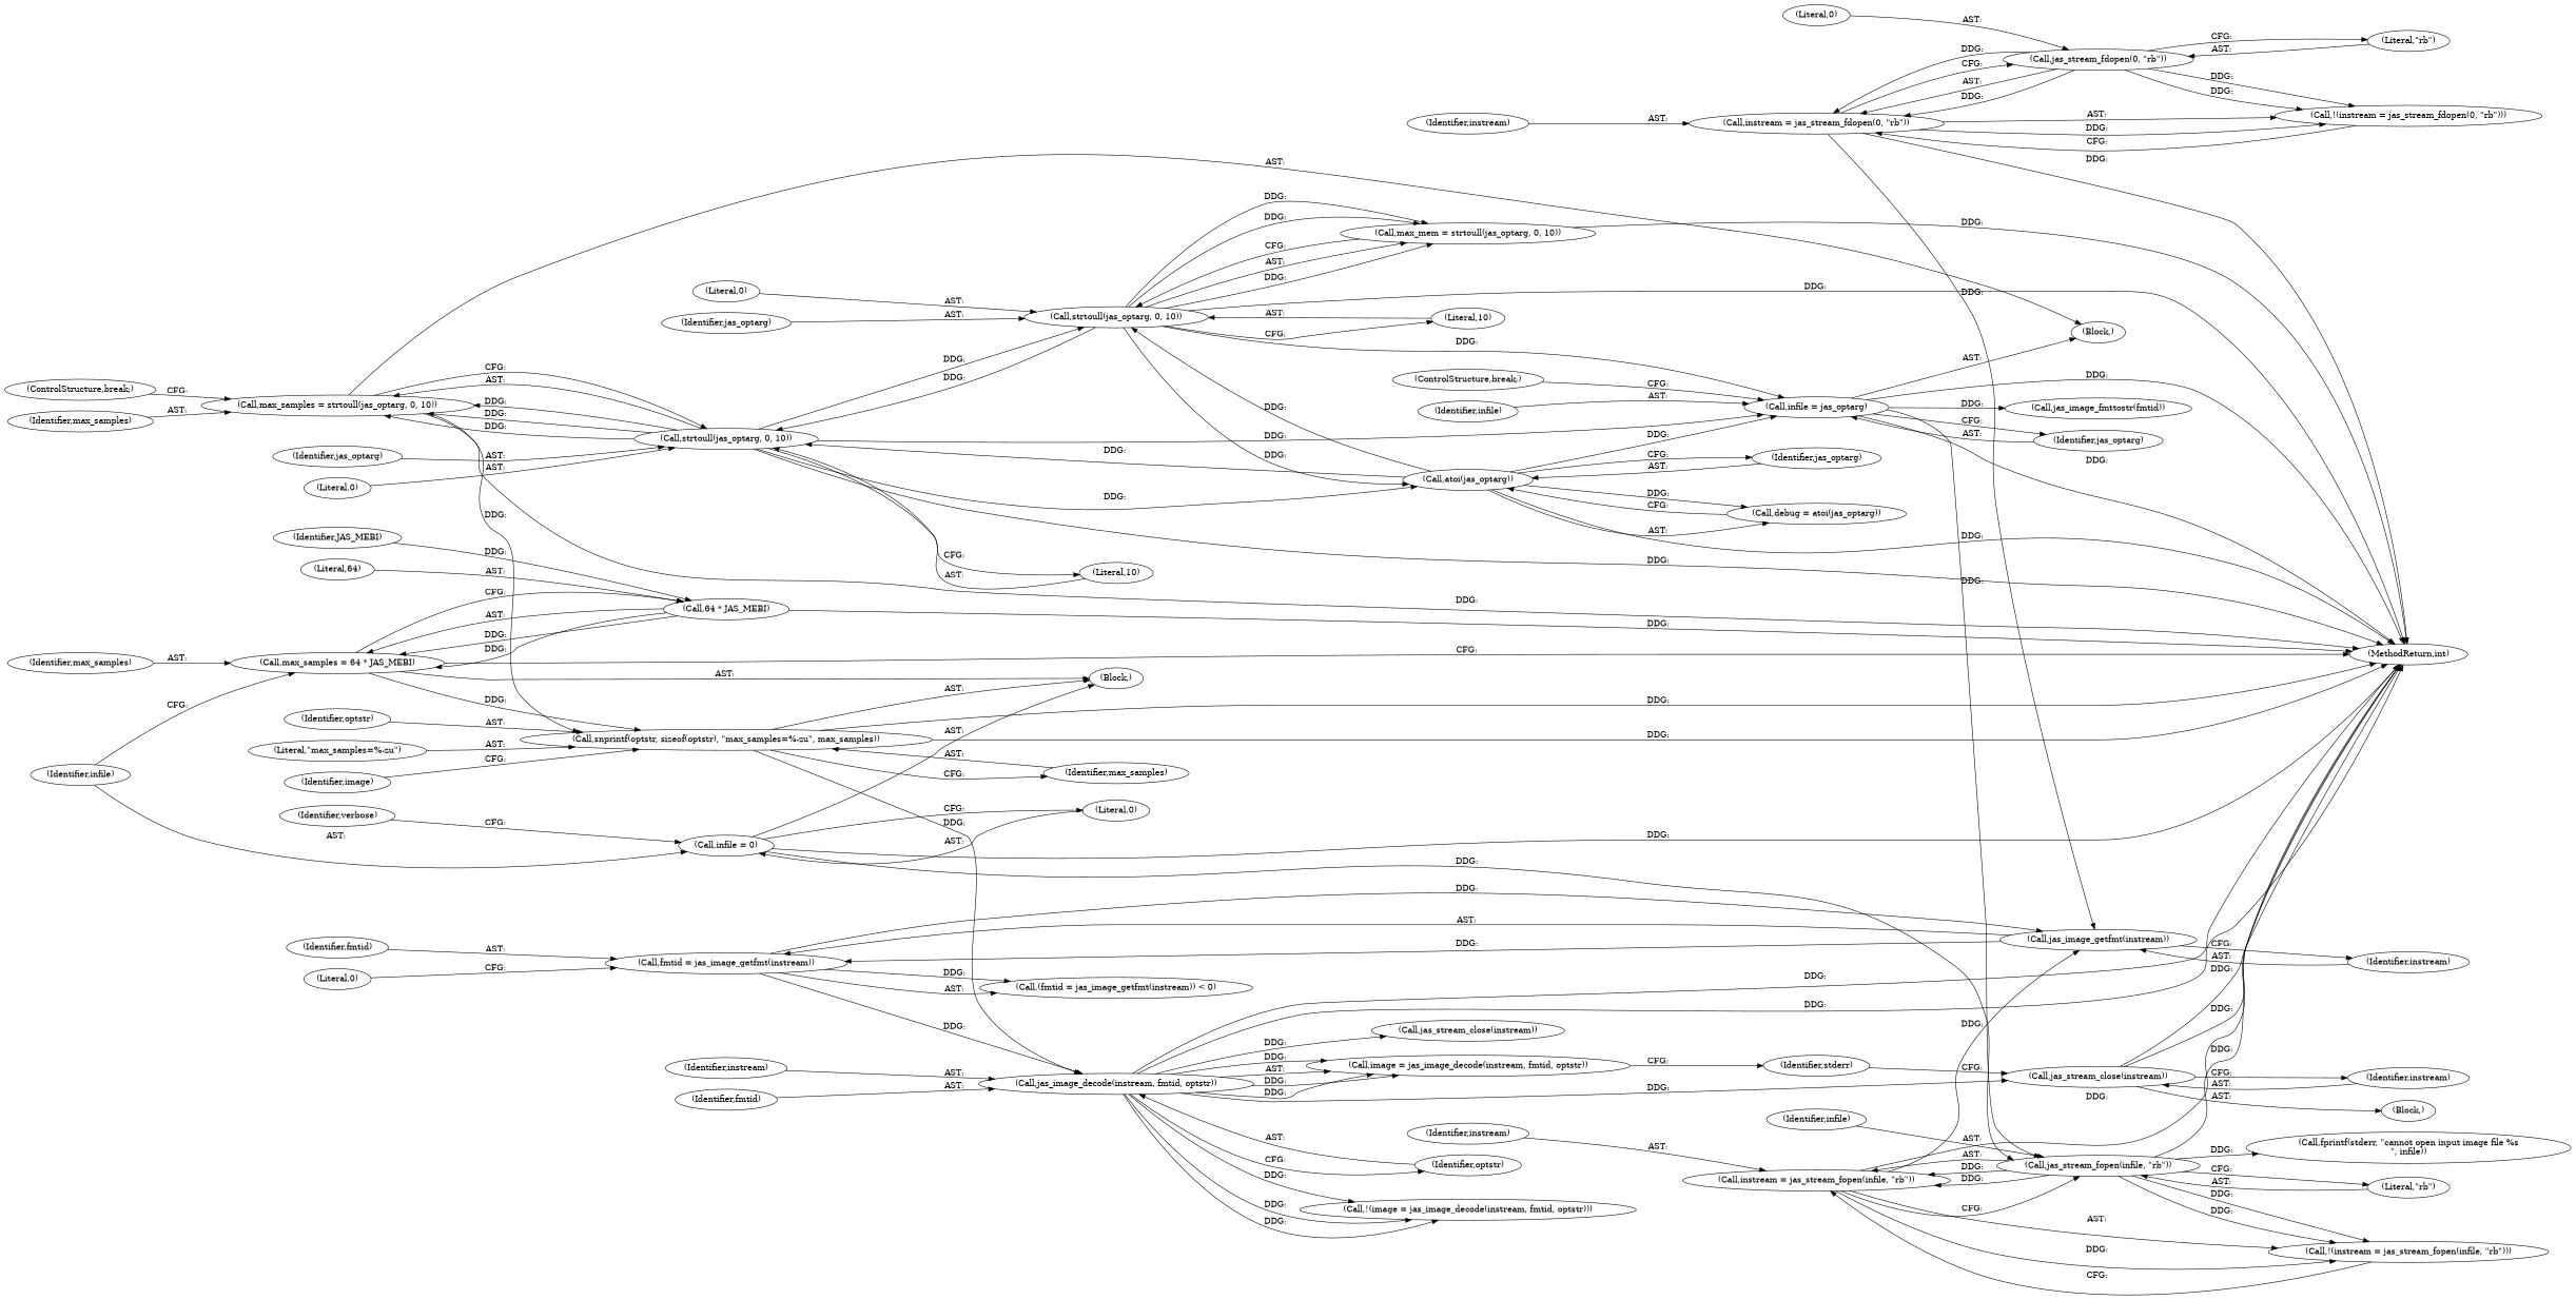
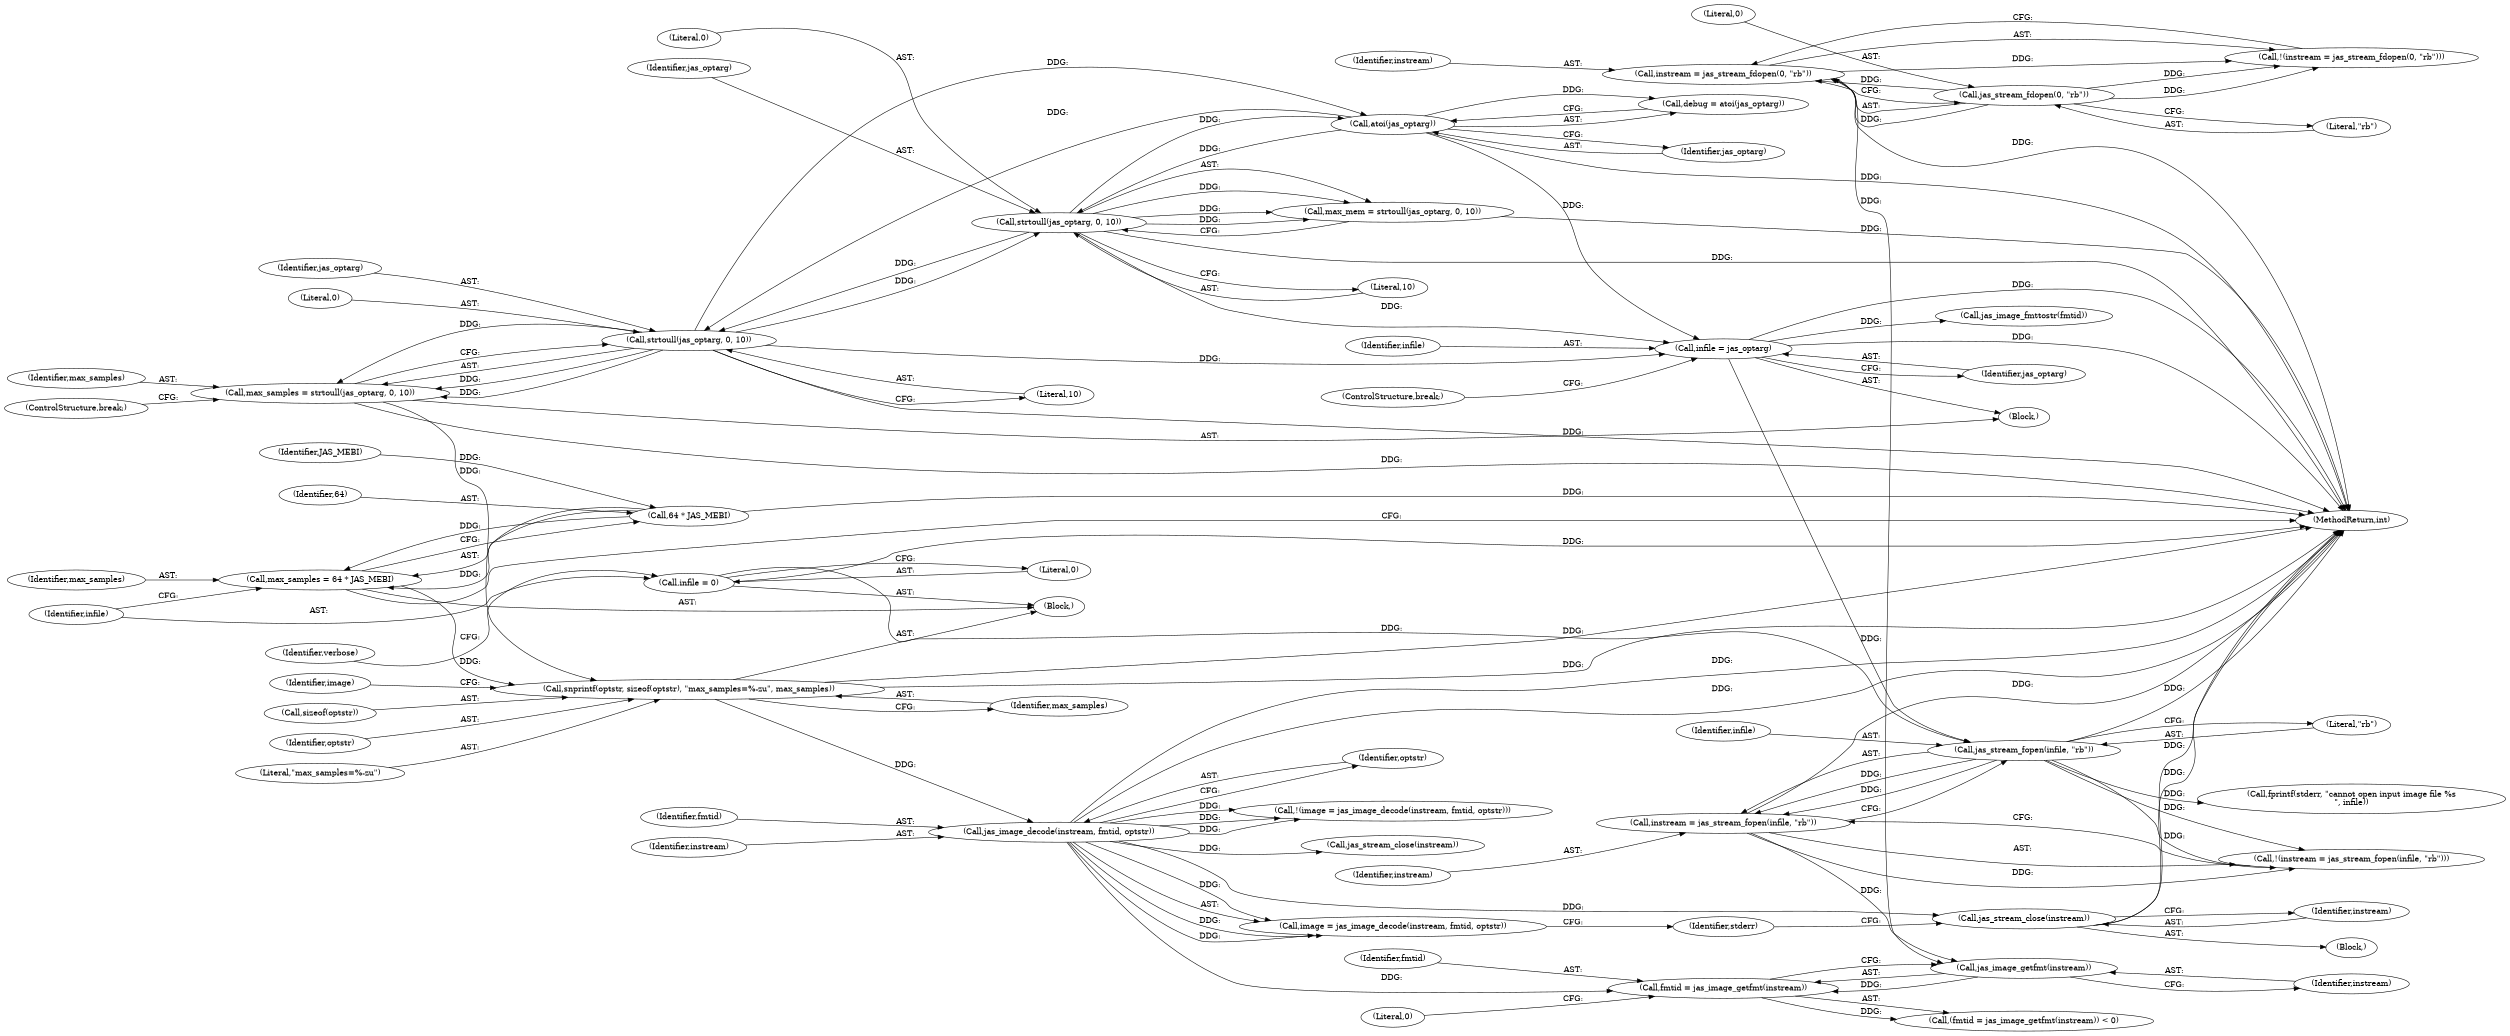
  digraph {
    rankdir=LR
    n1 [label="(Call,jas_stream_close(instream))"]
    n2 [label="(MethodReturn,int)"]
    n3 [label="(Block,)"]
    n4 [label="(Identifier,instream)"]
    n5 [label="(Call,jas_image_decode(instream, fmtid, optstr))"]
    n6 [label="(Identifier,optstr)"]
    n7 [label="(Call,!(image = jas_image_decode(instream, fmtid, optstr)))"]
    n8 [label="(Call,jas_stream_close(instream))"]
    n9 [label="(Call,image = jas_image_decode(instream, fmtid, optstr))"]
    n10 [label="(Identifier,stderr)"]
    n11 [label="(Call,jas_image_fmttostr(fmtid))"]
    n12 [label="(Call,jas_image_getfmt(instream))"]
    n13 [label="(Call,fmtid = jas_image_getfmt(instream))"]
    n14 [label="(Identifier,instream)"]
    n15 [label="(Call,(fmtid = jas_image_getfmt(instream)) < 0)"]
    n16 [label="(Call,instream = jas_stream_fdopen(0, \"rb\"))"]
    n17 [label="(Call,jas_stream_fdopen(0, \"rb\"))"]
    n18 [label="(Call,!(instream = jas_stream_fdopen(0, \"rb\")))"]
    n19 [label="(Literal,\"rb\")"]
    n20 [label="(Call,instream = jas_stream_fopen(infile, \"rb\"))"]
    n21 [label="(Call,jas_stream_fopen(infile, \"rb\"))"]
    n22 [label="(Call,!(instream = jas_stream_fopen(infile, \"rb\")))"]
    n23 [label="(Literal,\"rb\")"]
    n24 [label="(Call,fprintf(stderr, \"cannot open input image file %s\n\", infile))"]
    n25 [label="(Call,infile = 0)"]
    n26 [label="(Literal,0)"]
    n27 [label="(Block,)"]
    n28 [label="(Call,infile = jas_optarg)"]
    n29 [label="(Block,)"]
    n30 [label="(Identifier,jas_optarg)"]
    n31 [label="(Call,strtoull(jas_optarg, 0, 10))"]
    n32 [label="(Call,strtoull(jas_optarg, 0, 10))"]
    n33 [label="(Call,atoi(jas_optarg))"]
    n34 [label="(Literal,10)"]
    n35 [label="(Call,max_mem = strtoull(jas_optarg, 0, 10))"]
    n36 [label="(Call,max_samples = strtoull(jas_optarg, 0, 10))"]
    n37 [label="(Literal,10)"]
    n38 [label="(Call,debug = atoi(jas_optarg))"]
    n39 [label="(Identifier,jas_optarg)"]
    n40 [label="(Call,snprintf(optstr, sizeof(optstr), \"max_samples=%-zu\", max_samples))"]
    n41 [label="(Identifier,max_samples)"]
    n42 [label="(Call,max_samples = 64 * JAS_MEBI)"]
    n43 [label="(Call,64 * JAS_MEBI)"]
    n44 [label="(Identifier,JAS_MEBI)"]
    n45 [label="(Identifier,fmtid)"]
    n46 [label="(Identifier,instream)"]
-   n48 [label="(Literal,64)"]
+   n47 [label="(Call,sizeof(optstr))"]
+   n48 [label="(Identifier,64)"]
    n49 [label="(Identifier,infile)"]
    n50 [label="(Identifier,verbose)"]
    n51 [label="(Identifier,max_samples)"]
    n52 [label="(Identifier,jas_optarg)"]
    n53 [label="(ControlStructure,break;)"]
    n54 [label="(Identifier,infile)"]
    n55 [label="(Identifier,optstr)"]
    n56 [label="(Identifier,instream)"]
    n57 [label="(Identifier,max_samples)"]
    n58 [label="(Identifier,instream)"]
    n59 [label="(Literal,0)"]
    n60 [label="(Literal,0)"]
    n61 [label="(Identifier,fmtid)"]
    n62 [label="(ControlStructure,break;)"]
    n63 [label="(Literal,\"max_samples=%-zu\")"]
    n64 [label="(Literal,0)"]
    n65 [label="(Identifier,image)"]
    n66 [label="(Identifier,jas_optarg)"]
    n67 [label="(Literal,0)"]
    n68 [label="(Identifier,infile)"]
    n1 -> n2 [label="DDG: "]
    n1 -> n2 [label="DDG: "]
    n1 -> n3 [label="AST: "]
    n1 -> n4 [label="CFG: "]
    n4 -> n1 [label="AST: "]
    n5 -> n1 [label="DDG: "]
    n5 -> n2 [label="DDG: "]
    n5 -> n2 [label="DDG: "]
    n5 -> n6 [label="CFG: "]
    n5 -> n7 [label="DDG: "]
    n5 -> n7 [label="DDG: "]
    n5 -> n7 [label="DDG: "]
    n5 -> n8 [label="DDG: "]
    n5 -> n9 [label="AST: "]
    n5 -> n9 [label="DDG: "]
    n5 -> n9 [label="DDG: "]
    n5 -> n9 [label="DDG: "]
    n6 -> n5 [label="AST: "]
    n9 -> n10 [label="CFG: "]
    n10 -> n1 [label="CFG: "]
    n12 -> n13 [label="AST: "]
    n12 -> n13 [label="DDG: "]
    n12 -> n14 [label="CFG: "]
-   n13 -> n5 [label="DDG: "]
-   n13 -> n12 [label="DDG: "]
+   n5 -> n13 [label="DDG: "]
+   n13 -> n12 [label="CFG: "]
    n13 -> n15 [label="AST: "]
    n13 -> n15 [label="DDG: "]
    n14 -> n12 [label="AST: "]
    n16 -> n2 [label="DDG: "]
    n16 -> n12 [label="DDG: "]
    n16 -> n17 [label="CFG: "]
    n16 -> n18 [label="AST: "]
    n16 -> n18 [label="DDG: "]
    n17 -> n16 [label="AST: "]
    n17 -> n16 [label="DDG: "]
    n17 -> n16 [label="DDG: "]
    n17 -> n18 [label="DDG: "]
    n17 -> n18 [label="DDG: "]
    n17 -> n19 [label="CFG: "]
    n18 -> n16 [label="CFG: "]
    n19 -> n17 [label="AST: "]
    n20 -> n2 [label="DDG: "]
    n20 -> n12 [label="DDG: "]
    n20 -> n21 [label="CFG: "]
    n20 -> n22 [label="AST: "]
    n20 -> n22 [label="DDG: "]
    n21 -> n2 [label="DDG: "]
    n21 -> n20 [label="AST: "]
    n21 -> n20 [label="DDG: "]
    n21 -> n20 [label="DDG: "]
    n21 -> n22 [label="DDG: "]
    n21 -> n22 [label="DDG: "]
    n21 -> n23 [label="CFG: "]
    n21 -> n24 [label="DDG: "]
    n22 -> n20 [label="CFG: "]
    n23 -> n21 [label="AST: "]
    n25 -> n2 [label="DDG: "]
    n25 -> n21 [label="DDG: "]
    n25 -> n26 [label="CFG: "]
    n25 -> n27 [label="AST: "]
    n26 -> n25 [label="AST: "]
    n28 -> n2 [label="DDG: "]
    n28 -> n2 [label="DDG: "]
    n28 -> n11 [label="DDG: "]
    n28 -> n21 [label="DDG: "]
    n28 -> n29 [label="AST: "]
    n28 -> n30 [label="CFG: "]
    n30 -> n28 [label="AST: "]
    n31 -> n2 [label="DDG: "]
    n31 -> n28 [label="DDG: "]
    n31 -> n32 [label="DDG: "]
    n31 -> n33 [label="DDG: "]
    n31 -> n34 [label="CFG: "]
    n31 -> n35 [label="AST: "]
    n31 -> n35 [label="DDG: "]
    n31 -> n35 [label="DDG: "]
    n31 -> n35 [label="DDG: "]
    n32 -> n2 [label="DDG: "]
    n32 -> n28 [label="DDG: "]
    n32 -> n31 [label="DDG: "]
    n32 -> n33 [label="DDG: "]
    n32 -> n36 [label="AST: "]
    n32 -> n36 [label="DDG: "]
    n32 -> n36 [label="DDG: "]
    n32 -> n36 [label="DDG: "]
    n32 -> n37 [label="CFG: "]
    n33 -> n2 [label="DDG: "]
    n33 -> n28 [label="DDG: "]
    n33 -> n31 [label="DDG: "]
    n33 -> n32 [label="DDG: "]
    n33 -> n38 [label="AST: "]
    n33 -> n38 [label="DDG: "]
    n33 -> n39 [label="CFG: "]
    n34 -> n31 [label="AST: "]
    n35 -> n2 [label="DDG: "]
    n35 -> n31 [label="CFG: "]
    n36 -> n2 [label="DDG: "]
    n36 -> n29 [label="AST: "]
    n36 -> n32 [label="CFG: "]
    n36 -> n40 [label="DDG: "]
    n37 -> n32 [label="AST: "]
    n38 -> n33 [label="CFG: "]
    n39 -> n33 [label="AST: "]
    n40 -> n2 [label="DDG: "]
    n40 -> n2 [label="DDG: "]
    n40 -> n5 [label="DDG: "]
    n40 -> n27 [label="AST: "]
    n40 -> n41 [label="CFG: "]
    n41 -> n40 [label="AST: "]
    n42 -> n2 [label="CFG: "]
    n42 -> n27 [label="AST: "]
    n42 -> n40 [label="DDG: "]
    n42 -> n43 [label="CFG: "]
    n43 -> n2 [label="DDG: "]
    n43 -> n42 [label="AST: "]
    n43 -> n42 [label="DDG: "]
    n43 -> n42 [label="DDG: "]
    n44 -> n43 [label="DDG: "]
    n45 -> n5 [label="AST: "]
    n46 -> n16 [label="AST: "]
+   n47 -> n40 [label="AST: "]
    n48 -> n43 [label="AST: "]
    n49 -> n21 [label="AST: "]
    n50 -> n25 [label="CFG: "]
    n51 -> n36 [label="AST: "]
    n52 -> n32 [label="AST: "]
    n53 -> n36 [label="CFG: "]
    n54 -> n25 [label="AST: "]
    n54 -> n42 [label="CFG: "]
    n55 -> n40 [label="AST: "]
    n56 -> n20 [label="AST: "]
    n57 -> n42 [label="AST: "]
    n58 -> n5 [label="AST: "]
    n59 -> n31 [label="AST: "]
    n60 -> n32 [label="AST: "]
    n61 -> n13 [label="AST: "]
    n62 -> n28 [label="CFG: "]
    n63 -> n40 [label="AST: "]
    n64 -> n13 [label="CFG: "]
    n65 -> n40 [label="CFG: "]
    n66 -> n31 [label="AST: "]
    n67 -> n17 [label="AST: "]
    n68 -> n28 [label="AST: "]
  }
